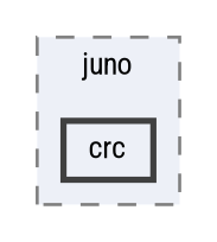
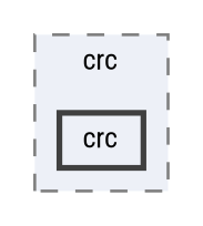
  digraph {
    compound=true
    fontname="Roboto Condensed"
    n1 [color=grey25 fillcolor="#edf0f7" fontname="Roboto Condensed" fontsize=10 height=0.2 label=crc shape=box style="filled,bold" width=0.4]
    subgraph cluster_1 {
      bgcolor="#edf0f7"
      fontsize=10
-     label=juno
+     label=crc
      pencolor=grey50
      style="filled,dashed"
      n1
    }
  }
